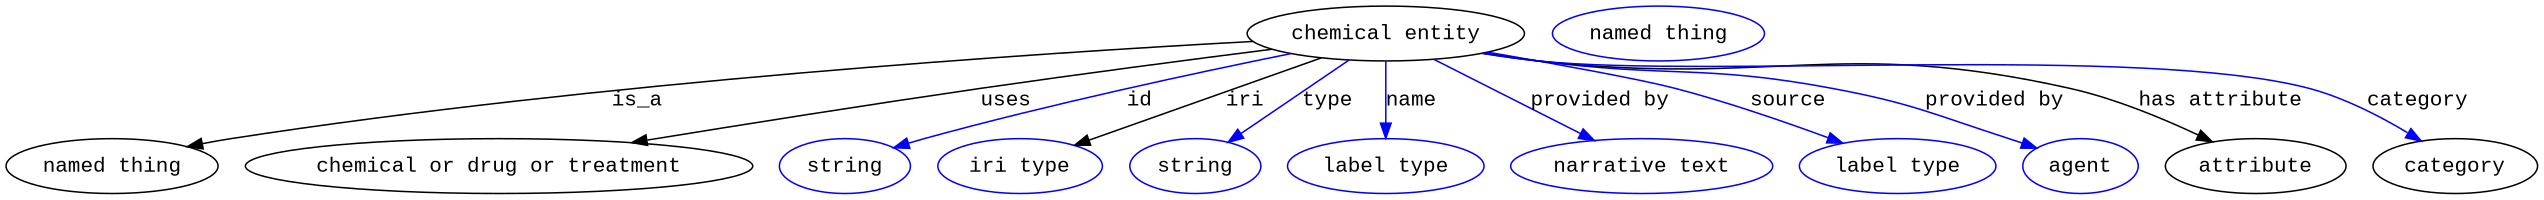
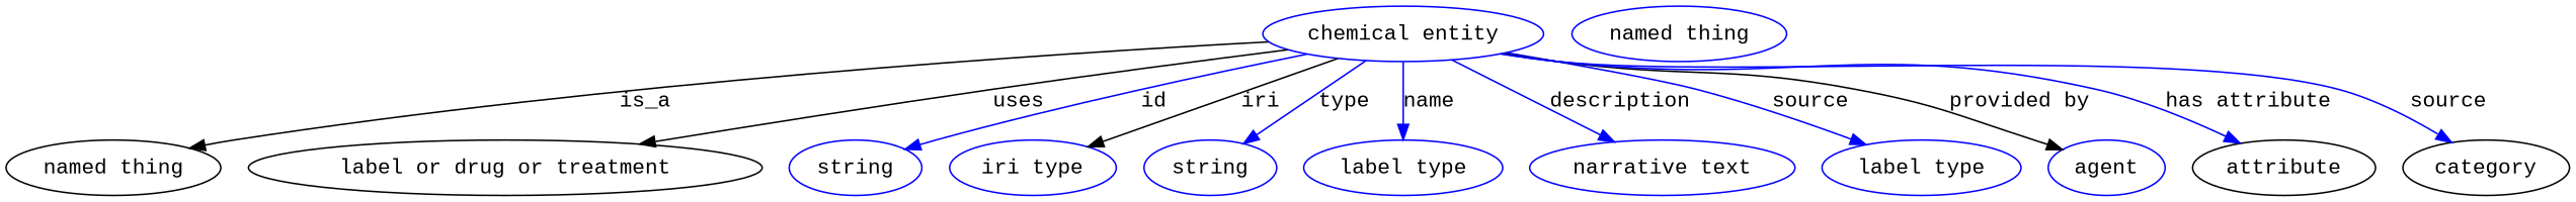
  digraph {
    fontname="Liberation Mono"
    node [fontname="Liberation Mono" color=blue]
    edge [fontname="Liberation Mono" color=blue style=solid]
-   n1 [height=0.5 label="chemical entity" width=2.2748 color=""]
+   n1 [height=0.5 label="chemical entity" width=2.2748]
    "named thing" [height=0.5 width=1.9318 color=""]
-   "chemical or drug or treatment" [height=0.5 width=4.2066 color=""]
+   "chemical or drug or treatment" [height=0.5 width=4.2066 label="label or drug or treatment" color=""]
    n4 [height=0.5 label=string width=1.0652]
    n5 [height=0.5 label="iri type" width=1.2277]
    n6 [height=0.5 label=string width=1.0652]
    n7 [height=0.5 label="label type" width=1.5707]
    n8 [height=0.5 label="narrative text" width=2.0943]
    n9 [height=0.5 label="label type" width=1.5707]
    n10 [height=0.5 label=agent width=1.0291]
    n11 [color=black height=0.5 label=attribute width=1.4443]
    category [height=0.5 width=1.4263 color=""]
    n13 [height=0.5 label="named thing" width=1.9318]
    n1 -> "named thing" [label=is_a color="" style=""]
    n1 -> "chemical or drug or treatment" [label=uses color="" style=""]
    n1 -> n4 [label=id]
    n1 -> n5 [color=black label=iri]
    n1 -> n6 [label=type]
    n1 -> n7 [label=name]
-   n1 -> n8 [label="provided by"]
+   n1 -> n8 [label=description]
    n1 -> n9 [label=source]
-   n1 -> n10 [label="provided by"]
-   n1 -> n11 [color=black label="has attribute"]
-   n1 -> category [label=category]
+   n1 -> n10 [color=black label="provided by"]
+   n1 -> n11 [label="has attribute"]
+   n1 -> category [label=source]
  }
